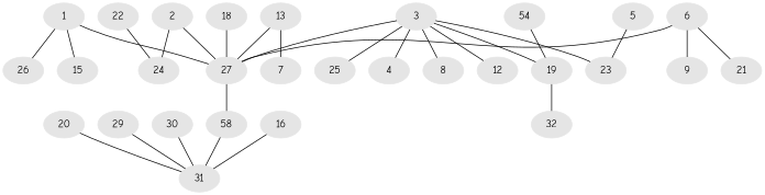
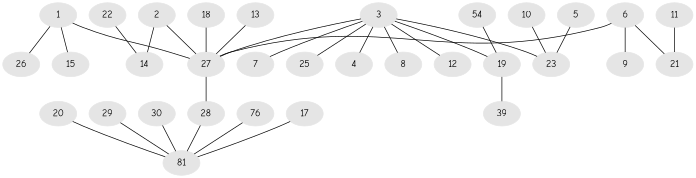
  graph {
    fontname="Comic Neue"
    node [color=gray90 fontname="Comic Neue" style=filled]
    edge [fontname="Comic Neue" weight=1.0]
    1
    15
    26
    27
-   28 [label=58]
+   28
    2
-   24
+   24 [label=14]
    3
    4
    7
    8
    12
    19
    23
    25
-   32
+   32 [label=39]
    5
    6
    9
    21
+   10
+   11
    13
    n24 [label=54]
-   16
-   31
+   16 [label=76]
+   31 [label=81]
+   17
    18
    20
    22
    29
    30
    1 -- 15
    1 -- 26
    1 -- 27
    27 -- 28
    28 -- 31
    2 -- 27
    2 -- 24
    3 -- 27
    3 -- 4
-   13 -- 7
+   3 -- 7
    3 -- 8
    3 -- 12
    3 -- 19
    3 -- 23
    3 -- 25
    19 -- 32
    5 -- 23
    6 -- 27
    6 -- 9
    6 -- 21
+   10 -- 23
+   11 -- 21
    13 -- 27
    n24 -- 19
    16 -- 31
+   17 -- 31
    18 -- 27
    20 -- 31
    22 -- 24
    29 -- 31
    30 -- 31
  }
